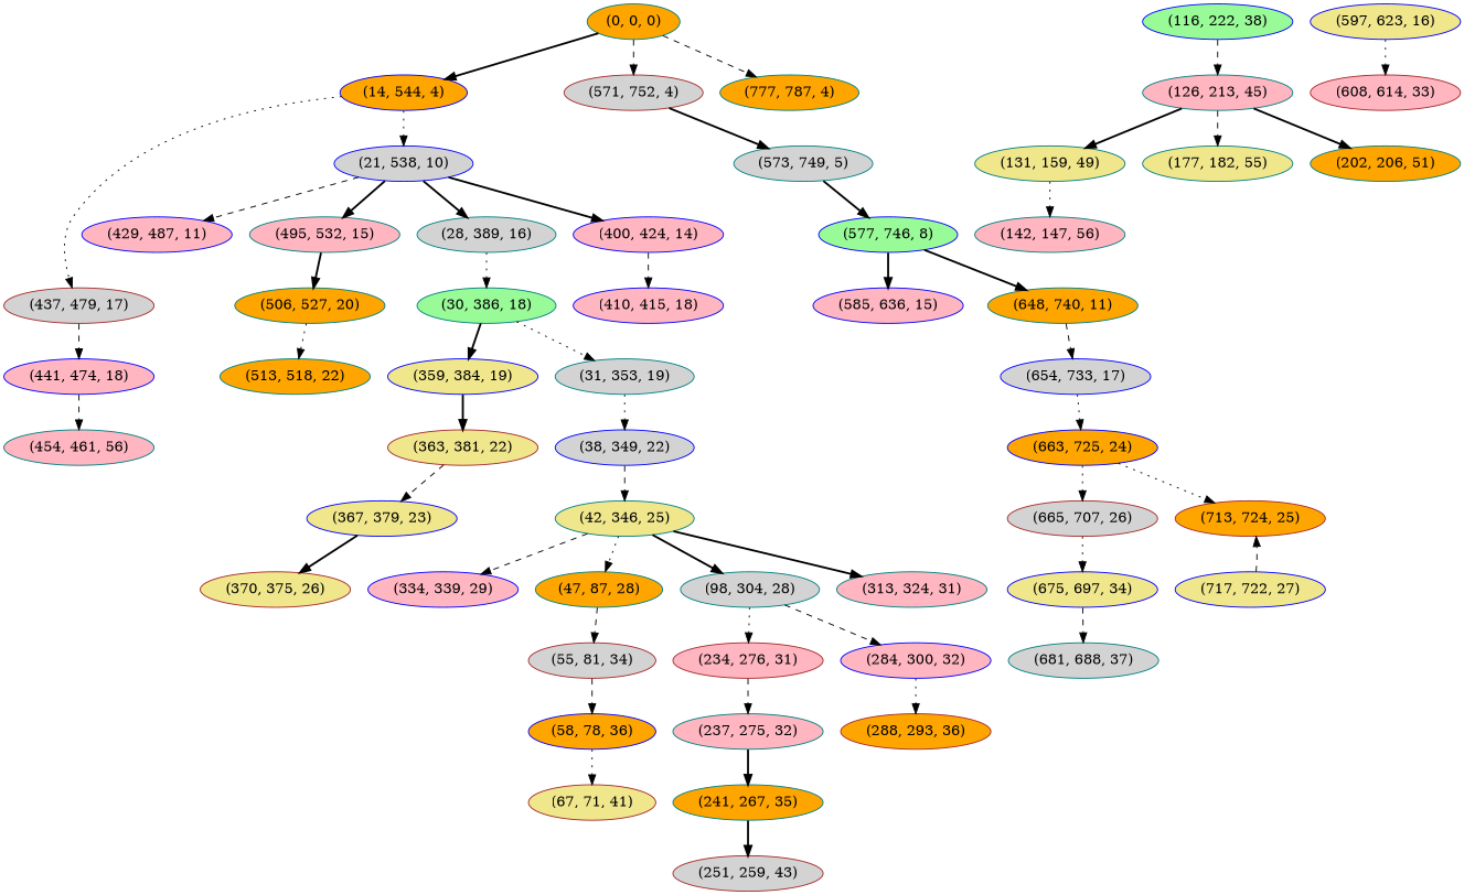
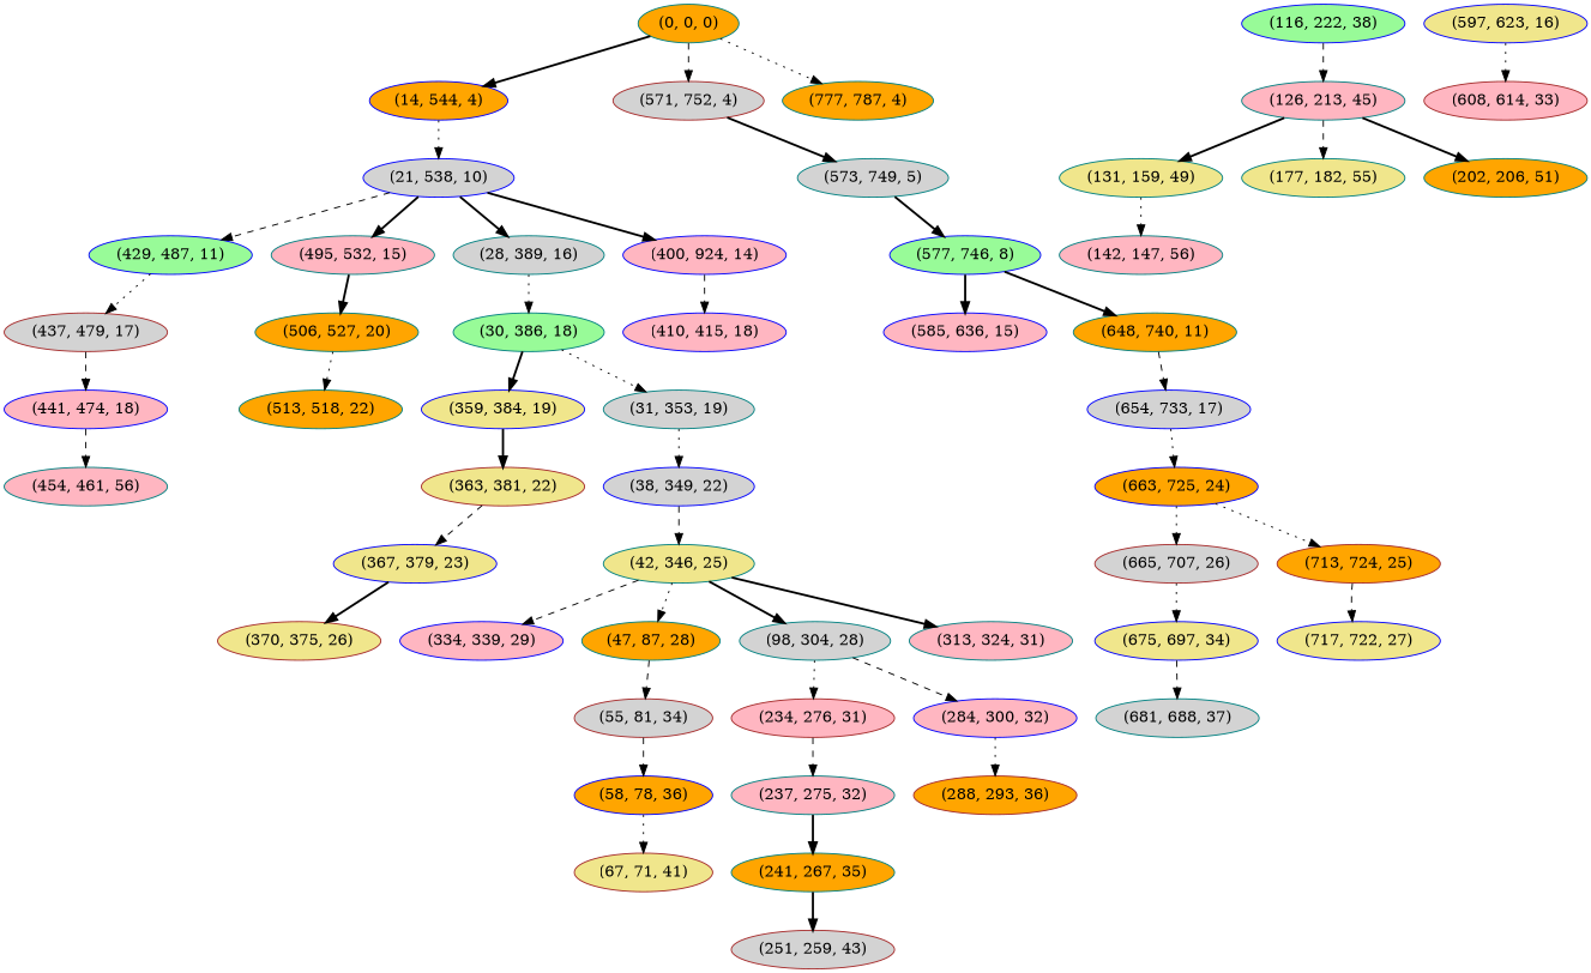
  digraph {
    node [color=teal fillcolor=lightpink style=filled]
    edge [style=bold]
    "(0, 0, 0)" [fillcolor=orange]
    "(14, 544, 4)" [color=blue fillcolor=orange]
    "(571, 752, 4)" [color=brown fillcolor=lightgrey]
    "(777, 787, 4)" [fillcolor=orange]
    "(21, 538, 10)" [color=blue fillcolor=lightgrey]
    "(573, 749, 5)" [fillcolor=lightgrey]
    "(28, 389, 16)" [fillcolor=lightgrey]
-   "(400, 424, 14)" [color=blue]
-   "(429, 487, 11)" [color=blue]
+   "(400, 424, 14)" [color=blue label="(400, 924, 14)"]
+   "(429, 487, 11)" [color=blue fillcolor=palegreen]
    "(495, 532, 15)"
    "(30, 386, 18)" [fillcolor=palegreen]
    "(410, 415, 18)" [color=blue]
    "(437, 479, 17)" [color=brown fillcolor=lightgrey]
    "(506, 527, 20)" [fillcolor=orange]
    "(31, 353, 19)" [fillcolor=lightgrey]
    "(359, 384, 19)" [color=blue fillcolor=khaki]
    "(38, 349, 22)" [color=blue fillcolor=lightgrey]
    "(363, 381, 22)" [color=brown fillcolor=khaki]
    "(42, 346, 25)" [fillcolor=khaki]
    "(47, 87, 28)" [fillcolor=orange]
    "(98, 304, 28)" [fillcolor=lightgrey]
    "(313, 324, 31)"
    "(334, 339, 29)" [color=blue]
    "(55, 81, 34)" [color=brown fillcolor=lightgrey]
    "(234, 276, 31)" [color=brown]
    "(284, 300, 32)" [color=blue]
    "(58, 78, 36)" [color=blue fillcolor=orange]
    n28 [color=brown fillcolor=khaki label="(67, 71, 41)"]
    "(237, 275, 32)"
    "(288, 293, 36)" [color=brown fillcolor=orange]
    "(116, 222, 38)" [color=blue fillcolor=palegreen]
    "(126, 213, 45)"
    "(131, 159, 49)" [fillcolor=khaki]
    "(177, 182, 55)" [fillcolor=khaki]
    "(202, 206, 51)" [fillcolor=orange]
    "(142, 147, 56)"
    "(241, 267, 35)" [fillcolor=orange]
    "(251, 259, 43)" [color=brown fillcolor=lightgrey]
    "(367, 379, 23)" [color=blue fillcolor=khaki]
    "(370, 375, 26)" [color=brown fillcolor=khaki]
    "(441, 474, 18)" [color=blue]
    n42 [label="(454, 461, 56)"]
    "(513, 518, 22)" [fillcolor=orange]
    "(577, 746, 8)" [color=blue fillcolor=palegreen]
    "(585, 636, 15)" [color=blue]
    "(648, 740, 11)" [fillcolor=orange]
    "(654, 733, 17)" [color=blue fillcolor=lightgrey]
    n48 [color=blue fillcolor=khaki label="(597, 623, 16)"]
    "(608, 614, 33)" [color=brown]
    "(663, 725, 24)" [color=blue fillcolor=orange]
    "(665, 707, 26)" [color=brown fillcolor=lightgrey]
    "(713, 724, 25)" [color=brown fillcolor=orange]
    "(675, 697, 34)" [color=blue fillcolor=khaki]
    "(717, 722, 27)" [color=blue fillcolor=khaki]
    "(681, 688, 37)" [fillcolor=lightgrey]
    "(0, 0, 0)" -> "(14, 544, 4)"
    "(0, 0, 0)" -> "(571, 752, 4)" [style=dashed]
-   "(0, 0, 0)" -> "(777, 787, 4)" [style=dashed]
+   "(0, 0, 0)" -> "(777, 787, 4)" [style=dotted]
    "(14, 544, 4)" -> "(21, 538, 10)" [style=dotted]
    "(571, 752, 4)" -> "(573, 749, 5)"
    "(21, 538, 10)" -> "(28, 389, 16)"
    "(21, 538, 10)" -> "(400, 424, 14)"
    "(21, 538, 10)" -> "(429, 487, 11)" [style=dashed]
    "(21, 538, 10)" -> "(495, 532, 15)"
    "(573, 749, 5)" -> "(577, 746, 8)"
    "(28, 389, 16)" -> "(30, 386, 18)" [style=dotted]
    "(400, 424, 14)" -> "(410, 415, 18)" [style=dashed]
-   "(14, 544, 4)" -> "(437, 479, 17)" [style=dotted]
+   "(429, 487, 11)" -> "(437, 479, 17)" [style=dotted]
    "(495, 532, 15)" -> "(506, 527, 20)"
    "(30, 386, 18)" -> "(31, 353, 19)" [style=dotted]
    "(30, 386, 18)" -> "(359, 384, 19)"
    "(437, 479, 17)" -> "(441, 474, 18)" [style=dashed]
    "(506, 527, 20)" -> "(513, 518, 22)" [style=dotted]
    "(31, 353, 19)" -> "(38, 349, 22)" [style=dotted]
    "(359, 384, 19)" -> "(363, 381, 22)"
    "(38, 349, 22)" -> "(42, 346, 25)" [style=dashed]
    "(363, 381, 22)" -> "(367, 379, 23)" [style=dashed]
    "(42, 346, 25)" -> "(47, 87, 28)" [style=dotted]
    "(42, 346, 25)" -> "(98, 304, 28)"
    "(42, 346, 25)" -> "(313, 324, 31)"
    "(42, 346, 25)" -> "(334, 339, 29)" [style=dashed]
    "(47, 87, 28)" -> "(55, 81, 34)" [style=dashed]
    "(98, 304, 28)" -> "(234, 276, 31)" [style=dotted]
    "(98, 304, 28)" -> "(284, 300, 32)" [style=dashed]
    "(55, 81, 34)" -> "(58, 78, 36)" [style=dashed]
    "(234, 276, 31)" -> "(237, 275, 32)" [style=dashed]
    "(284, 300, 32)" -> "(288, 293, 36)" [style=dotted]
    "(58, 78, 36)" -> n28 [style=dotted]
    "(237, 275, 32)" -> "(241, 267, 35)"
    "(116, 222, 38)" -> "(126, 213, 45)" [style=dashed]
    "(126, 213, 45)" -> "(131, 159, 49)"
    "(126, 213, 45)" -> "(177, 182, 55)" [style=dashed]
    "(126, 213, 45)" -> "(202, 206, 51)"
    "(131, 159, 49)" -> "(142, 147, 56)" [style=dotted]
    "(241, 267, 35)" -> "(251, 259, 43)"
    "(367, 379, 23)" -> "(370, 375, 26)"
    "(441, 474, 18)" -> n42 [style=dashed]
    "(577, 746, 8)" -> "(585, 636, 15)"
    "(577, 746, 8)" -> "(648, 740, 11)"
    "(648, 740, 11)" -> "(654, 733, 17)" [style=dashed]
    "(654, 733, 17)" -> "(663, 725, 24)" [style=dotted]
    n48 -> "(608, 614, 33)" [style=dotted]
    "(663, 725, 24)" -> "(665, 707, 26)" [style=dotted]
    "(663, 725, 24)" -> "(713, 724, 25)" [style=dotted]
    "(665, 707, 26)" -> "(675, 697, 34)" [style=dotted]
-   "(717, 722, 27)" -> "(713, 724, 25)" [style=dashed]
+   "(713, 724, 25)" -> "(717, 722, 27)" [style=dashed]
    "(675, 697, 34)" -> "(681, 688, 37)" [style=dashed]
  }
